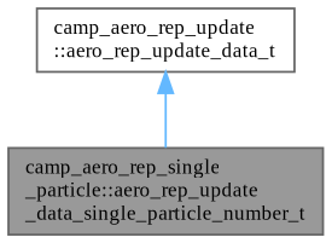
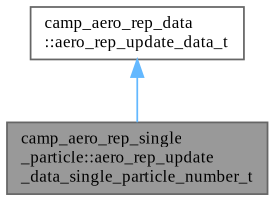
  digraph {
    fontname="Liberation Serif"
    node [color=gray40 fontname="Liberation Serif" fontsize=10 shape=box style=filled]
    n1 [fillcolor=grey60 fontcolor=black height=0.2 label="camp_aero_rep_single\l_particle::aero_rep_update\l_data_single_particle_number_t" width=0.4]
-   n2 [fillcolor=white height=0.2 label="camp_aero_rep_update\l::aero_rep_update_data_t" width=0.4]
+   n2 [fillcolor=white height=0.2 label="camp_aero_rep_data\l::aero_rep_update_data_t" width=0.4]
    n2 -> n1 [color=steelblue1 dir=back fontname="Liberation Serif" fontsize=10 labelfontname=Helvetica labelfontsize=10 style=solid]
  }
